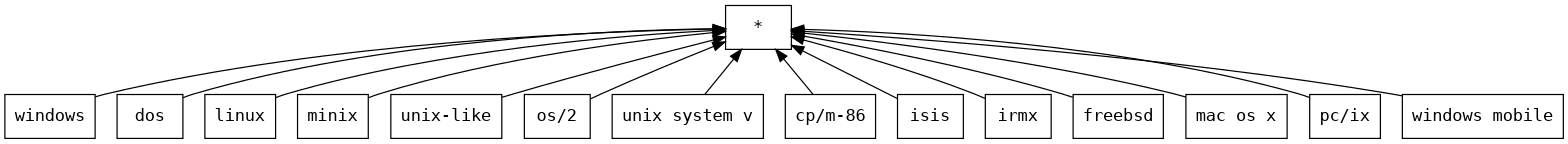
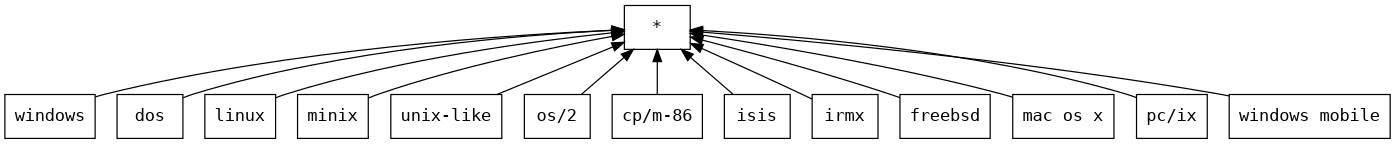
  digraph {
    fontname="DejaVu Sans Mono"
    rankdir=BT
    node [fontname="DejaVu Sans Mono" shape=record]
    edge [fontname="DejaVu Sans Mono"]
    n1 [label="{windows}"]
    n2 [label="{*}"]
    n3 [label="{dos}"]
    n4 [label="{linux}"]
    n5 [label="{minix}"]
    n6 [label="{unix-like}"]
    n7 [label="{os/2}"]
-   n8 [label="{unix system v}"]
    n9 [label="{cp/m-86}"]
    n10 [label="{isis}"]
    n11 [label="{irmx}"]
    n12 [label="{freebsd}"]
    n13 [label="{mac os x}"]
    n14 [label="{pc/ix}"]
    n15 [label="{windows mobile}"]
    subgraph sub_1 {
      n1
      n2
      n3
      n4
      n5
      n6
      n7
-     n8
      n9
      n10
      n11
      n12
      n13
      n14
      n15
    }
    n1 -> n2
    n3 -> n2
    n4 -> n2
    n5 -> n2
    n6 -> n2
    n7 -> n2
-   n8 -> n2
    n9 -> n2
    n10 -> n2
    n11 -> n2
    n12 -> n2
    n13 -> n2
    n14 -> n2
    n15 -> n2
  }
